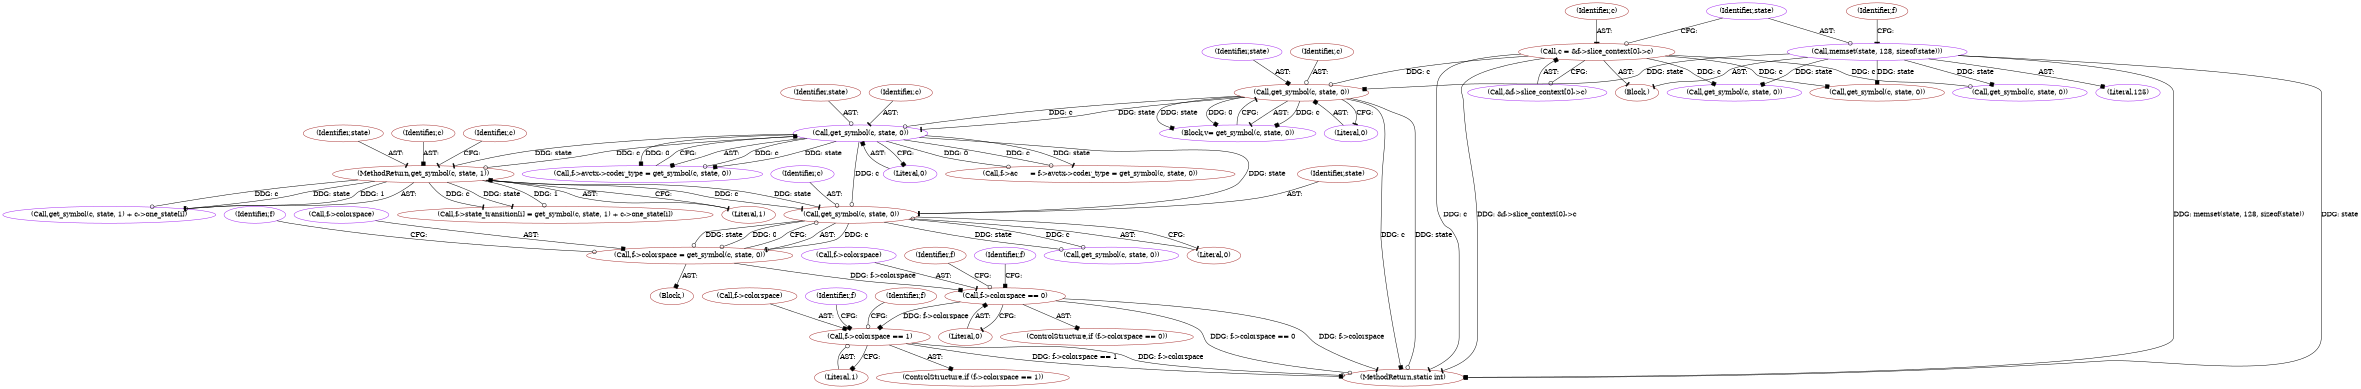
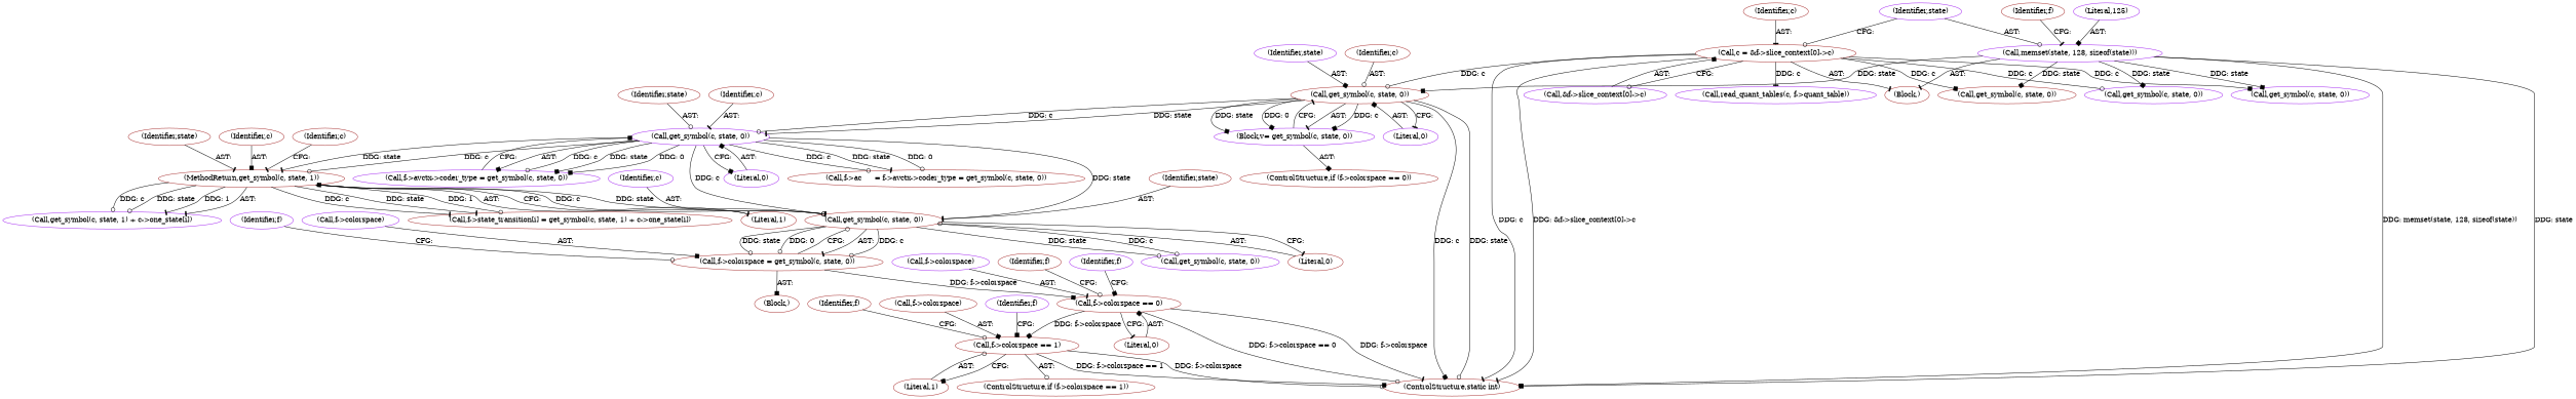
  digraph {
    node [color=brown]
    edge [arrowhead=box]
    n1 [label="(Call,f->colorspace == 0)"]
    n2 [label="(Call,f->colorspace == 1)"]
    n3 [label="(Literal,0)"]
    n4 [label="(ControlStructure,if (f->colorspace == 0))"]
-   n5 [label="(MethodReturn,static int)"]
+   n5 [label="(ControlStructure,static int)"]
    n6 [label="(Literal,1)"]
    n7 [label="(ControlStructure,if (f->colorspace == 1))"]
    n8 [label="(Call,f->colorspace = get_symbol(c, state, 0))"]
    n9 [label="(Call,get_symbol(c, state, 0))"]
    n10 [label="(Block,)"]
    n11 [color=purple label="(Call,get_symbol(c, state, 0))"]
    n12 [label="(Literal,0)"]
    n13 [color=purple label="(Call,get_symbol(c, state, 0))"]
    n14 [label="(MethodReturn,get_symbol(c, state, 1))"]
    n15 [color=purple label="(Call,f->avctx->coder_type = get_symbol(c, state, 0))"]
    n16 [color=purple label="(Literal,0)"]
    n17 [label="(Call,f->ac      = f->avctx->coder_type = get_symbol(c, state, 0))"]
    n18 [color=purple label="(Call,get_symbol(c, state, 1) + c->one_state[i])"]
    n19 [label="(Call,f->state_transition[i] = get_symbol(c, state, 1) + c->one_state[i])"]
    n20 [label="(Literal,1)"]
    n21 [label="(Call,get_symbol(c, state, 0))"]
    n22 [color=purple label="(Block,v= get_symbol(c, state, 0))"]
    n23 [color=purple label="(Literal,0)"]
    n24 [label="(Call,c = &f->slice_context[0]->c)"]
    n25 [color=purple label="(Call,get_symbol(c, state, 0))"]
    n26 [color=purple label="(Call,get_symbol(c, state, 0))"]
    n27 [color=purple label="(Call,&f->slice_context[0]->c)"]
+   n28 [color=purple label="(Call,read_quant_tables(c, f->quant_table))"]
    n29 [label="(Block,)"]
    n30 [label="(Call,get_symbol(c, state, 0))"]
    n31 [color=purple label="(Call,memset(state, 128, sizeof(state)))"]
    n32 [label="(Identifier,f)"]
    n33 [color=purple label="(Identifier,f)"]
    n34 [label="(Identifier,c)"]
    n35 [color=purple label="(Identifier,state)"]
    n36 [label="(Identifier,c)"]
    n37 [label="(Identifier,c)"]
    n38 [label="(Identifier,state)"]
    n39 [color=purple label="(Identifier,f)"]
    n40 [color=purple label="(Literal,125)"]
    n41 [label="(Identifier,state)"]
    n42 [label="(Identifier,state)"]
    n43 [label="(Call,f->colorspace)"]
    n44 [color=purple label="(Identifier,f)"]
    n45 [color=purple label="(Call,f->colorspace)"]
    n46 [label="(Identifier,f)"]
    n47 [label="(Identifier,c)"]
    n48 [label="(Identifier,f)"]
    n49 [color=purple label="(Identifier,c)"]
    n50 [label="(Identifier,c)"]
    n51 [color=purple label="(Identifier,state)"]
    n52 [color=purple label="(Call,f->colorspace)"]
    n1 -> n2 [label="DDG: f->colorspace"]
    n1 -> n3 [arrowhead=tee label="CFG: "]
-   n1 -> n4 [label="AST: "]
+   n22 -> n4 [label="AST: "]
    n1 -> n5 [arrowhead=tee label="DDG: f->colorspace"]
    n1 -> n5 [arrowhead=odot label="DDG: f->colorspace == 0"]
    n2 -> n5 [label="DDG: f->colorspace == 1"]
    n2 -> n5 [arrowhead=odot label="DDG: f->colorspace"]
    n2 -> n6 [label="CFG: "]
-   n2 -> n7 [label="AST: "]
+   n2 -> n7 [arrowhead=odot label="AST: "]
    n3 -> n1 [label="AST: "]
    n6 -> n2 [arrowhead=odot label="AST: "]
    n8 -> n1 [label="DDG: f->colorspace"]
    n8 -> n9 [arrowhead=odot label="CFG: "]
    n8 -> n10 [label="AST: "]
    n9 -> n8 [arrowhead=tee label="AST: "]
    n9 -> n8 [arrowhead=odot label="DDG: c"]
    n9 -> n8 [arrowhead=odot label="DDG: state"]
    n9 -> n8 [arrowhead=odot label="DDG: 0"]
    n9 -> n11 [arrowhead=odot label="DDG: c"]
    n9 -> n11 [arrowhead=odot label="DDG: state"]
    n9 -> n12 [arrowhead=tee label="CFG: "]
    n12 -> n9 [arrowhead=odot label="AST: "]
    n13 -> n9 [arrowhead=odot label="DDG: c"]
    n13 -> n9 [arrowhead=tee label="DDG: state"]
    n13 -> n14 [arrowhead=odot label="DDG: c"]
    n13 -> n14 [arrowhead=tee label="DDG: state"]
    n13 -> n15 [label="AST: "]
    n13 -> n15 [arrowhead=odot label="DDG: c"]
    n13 -> n15 [label="DDG: state"]
    n13 -> n15 [label="DDG: 0"]
    n13 -> n16 [label="CFG: "]
    n13 -> n17 [arrowhead=odot label="DDG: c"]
    n13 -> n17 [arrowhead=tee label="DDG: state"]
    n13 -> n17 [arrowhead=odot label="DDG: 0"]
    n14 -> n9 [arrowhead=tee label="DDG: c"]
    n14 -> n9 [arrowhead=tee label="DDG: state"]
    n14 -> n18 [arrowhead=tee label="AST: "]
    n14 -> n18 [arrowhead=odot label="DDG: c"]
    n14 -> n18 [arrowhead=odot label="DDG: state"]
    n14 -> n18 [arrowhead=tee label="DDG: 1"]
    n14 -> n19 [arrowhead=tee label="DDG: c"]
    n14 -> n19 [arrowhead=tee label="DDG: state"]
    n14 -> n19 [arrowhead=odot label="DDG: 1"]
    n14 -> n20 [arrowhead=tee label="CFG: "]
    n15 -> n13 [label="CFG: "]
    n16 -> n13 [label="AST: "]
    n20 -> n14 [label="AST: "]
    n21 -> n5 [label="DDG: c"]
    n21 -> n5 [arrowhead=odot label="DDG: state"]
    n21 -> n13 [arrowhead=odot label="DDG: c"]
    n21 -> n13 [arrowhead=tee label="DDG: state"]
    n21 -> n22 [arrowhead=tee label="AST: "]
    n21 -> n22 [label="DDG: c"]
    n21 -> n22 [label="DDG: state"]
    n21 -> n22 [label="DDG: 0"]
    n21 -> n23 [arrowhead=tee label="CFG: "]
    n22 -> n21 [arrowhead=tee label="CFG: "]
    n23 -> n21 [label="AST: "]
    n24 -> n5 [arrowhead=tee label="DDG: c"]
    n24 -> n5 [arrowhead=tee label="DDG: &f->slice_context[0]->c"]
    n24 -> n21 [arrowhead=odot label="DDG: c"]
    n24 -> n25 [label="DDG: c"]
    n24 -> n26 [arrowhead=odot label="DDG: c"]
    n24 -> n27 [arrowhead=odot label="CFG: "]
+   n24 -> n28 [arrowhead=tee label="DDG: c"]
    n24 -> n29 [arrowhead=tee label="AST: "]
    n24 -> n30 [label="DDG: c"]
    n27 -> n24 [label="AST: "]
    n31 -> n5 [label="DDG: memset(state, 128, sizeof(state))"]
    n31 -> n5 [label="DDG: state"]
    n31 -> n21 [label="DDG: state"]
    n31 -> n25 [label="DDG: state"]
    n31 -> n26 [label="DDG: state"]
    n31 -> n29 [arrowhead=tee label="AST: "]
    n31 -> n30 [label="DDG: state"]
    n32 -> n1 [arrowhead=odot label="CFG: "]
    n33 -> n1 [label="CFG: "]
    n34 -> n13 [arrowhead=tee label="AST: "]
    n35 -> n21 [label="AST: "]
    n36 -> n21 [arrowhead=odot label="AST: "]
    n37 -> n24 [arrowhead=tee label="AST: "]
    n38 -> n14 [arrowhead=tee label="AST: "]
    n39 -> n8 [arrowhead=odot label="CFG: "]
-   n31 -> n40 [label="AST: "]
+   n40 -> n31 [label="AST: "]
    n41 -> n13 [arrowhead=odot label="AST: "]
    n42 -> n9 [arrowhead=tee label="AST: "]
    n43 -> n2 [label="AST: "]
    n44 -> n2 [label="CFG: "]
    n45 -> n8 [label="AST: "]
    n46 -> n31 [arrowhead=tee label="CFG: "]
    n47 -> n14 [label="AST: "]
    n48 -> n2 [arrowhead=odot label="CFG: "]
    n49 -> n9 [arrowhead=odot label="AST: "]
    n50 -> n14 [arrowhead=tee label="CFG: "]
    n51 -> n24 [arrowhead=odot label="CFG: "]
    n51 -> n31 [arrowhead=odot label="AST: "]
    n52 -> n1 [arrowhead=tee label="AST: "]
  }
